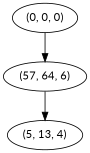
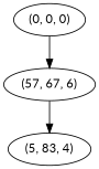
  digraph {
    fontname=Lato
    node [fontname=Lato]
    edge [fontname=Lato]
    "(0, 0, 0)"
-   "(57, 64, 6)"
-   "(5, 13, 4)"
+   "(57, 64, 6)" [label="(57, 67, 6)"]
+   "(5, 13, 4)" [label="(5, 83, 4)"]
    "(0, 0, 0)" -> "(57, 64, 6)"
    "(57, 64, 6)" -> "(5, 13, 4)"
  }
